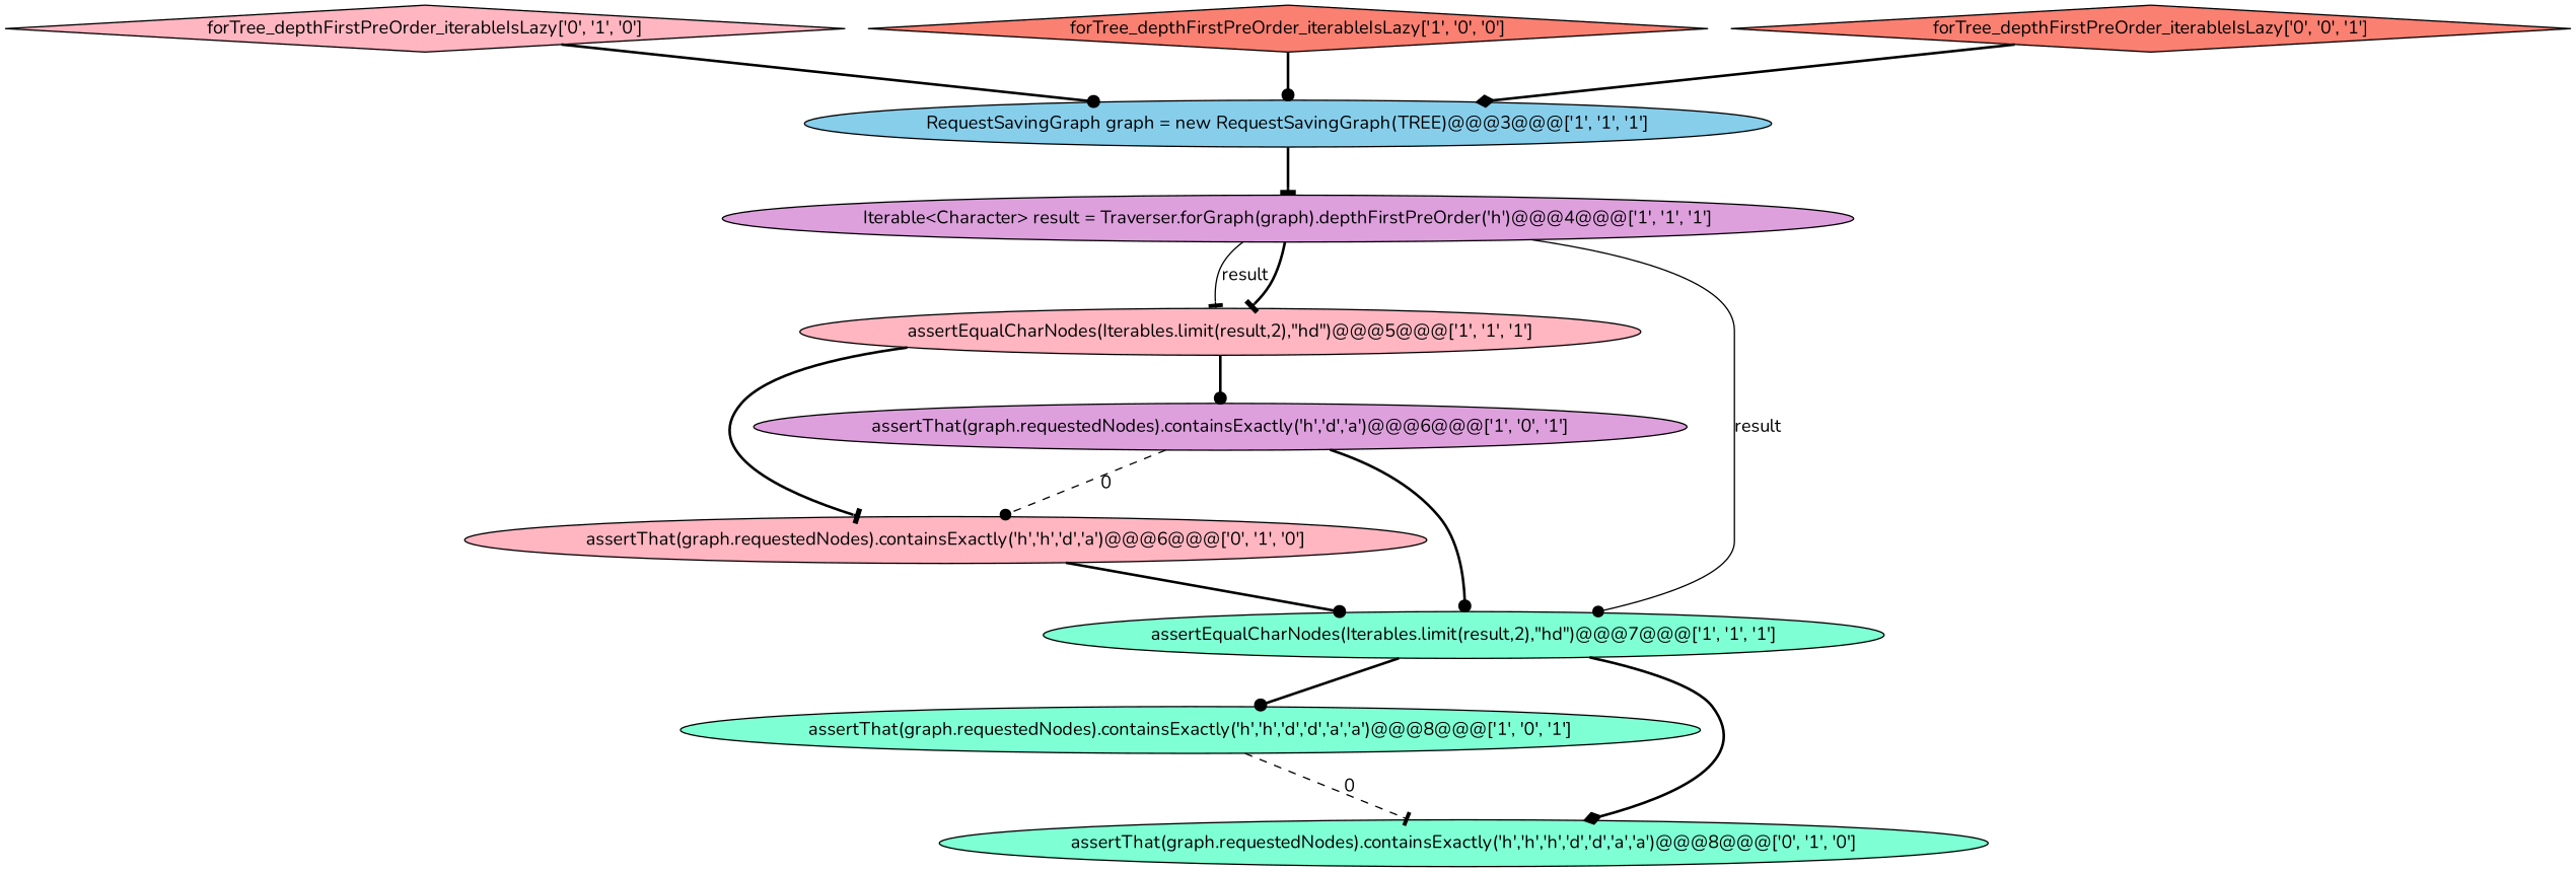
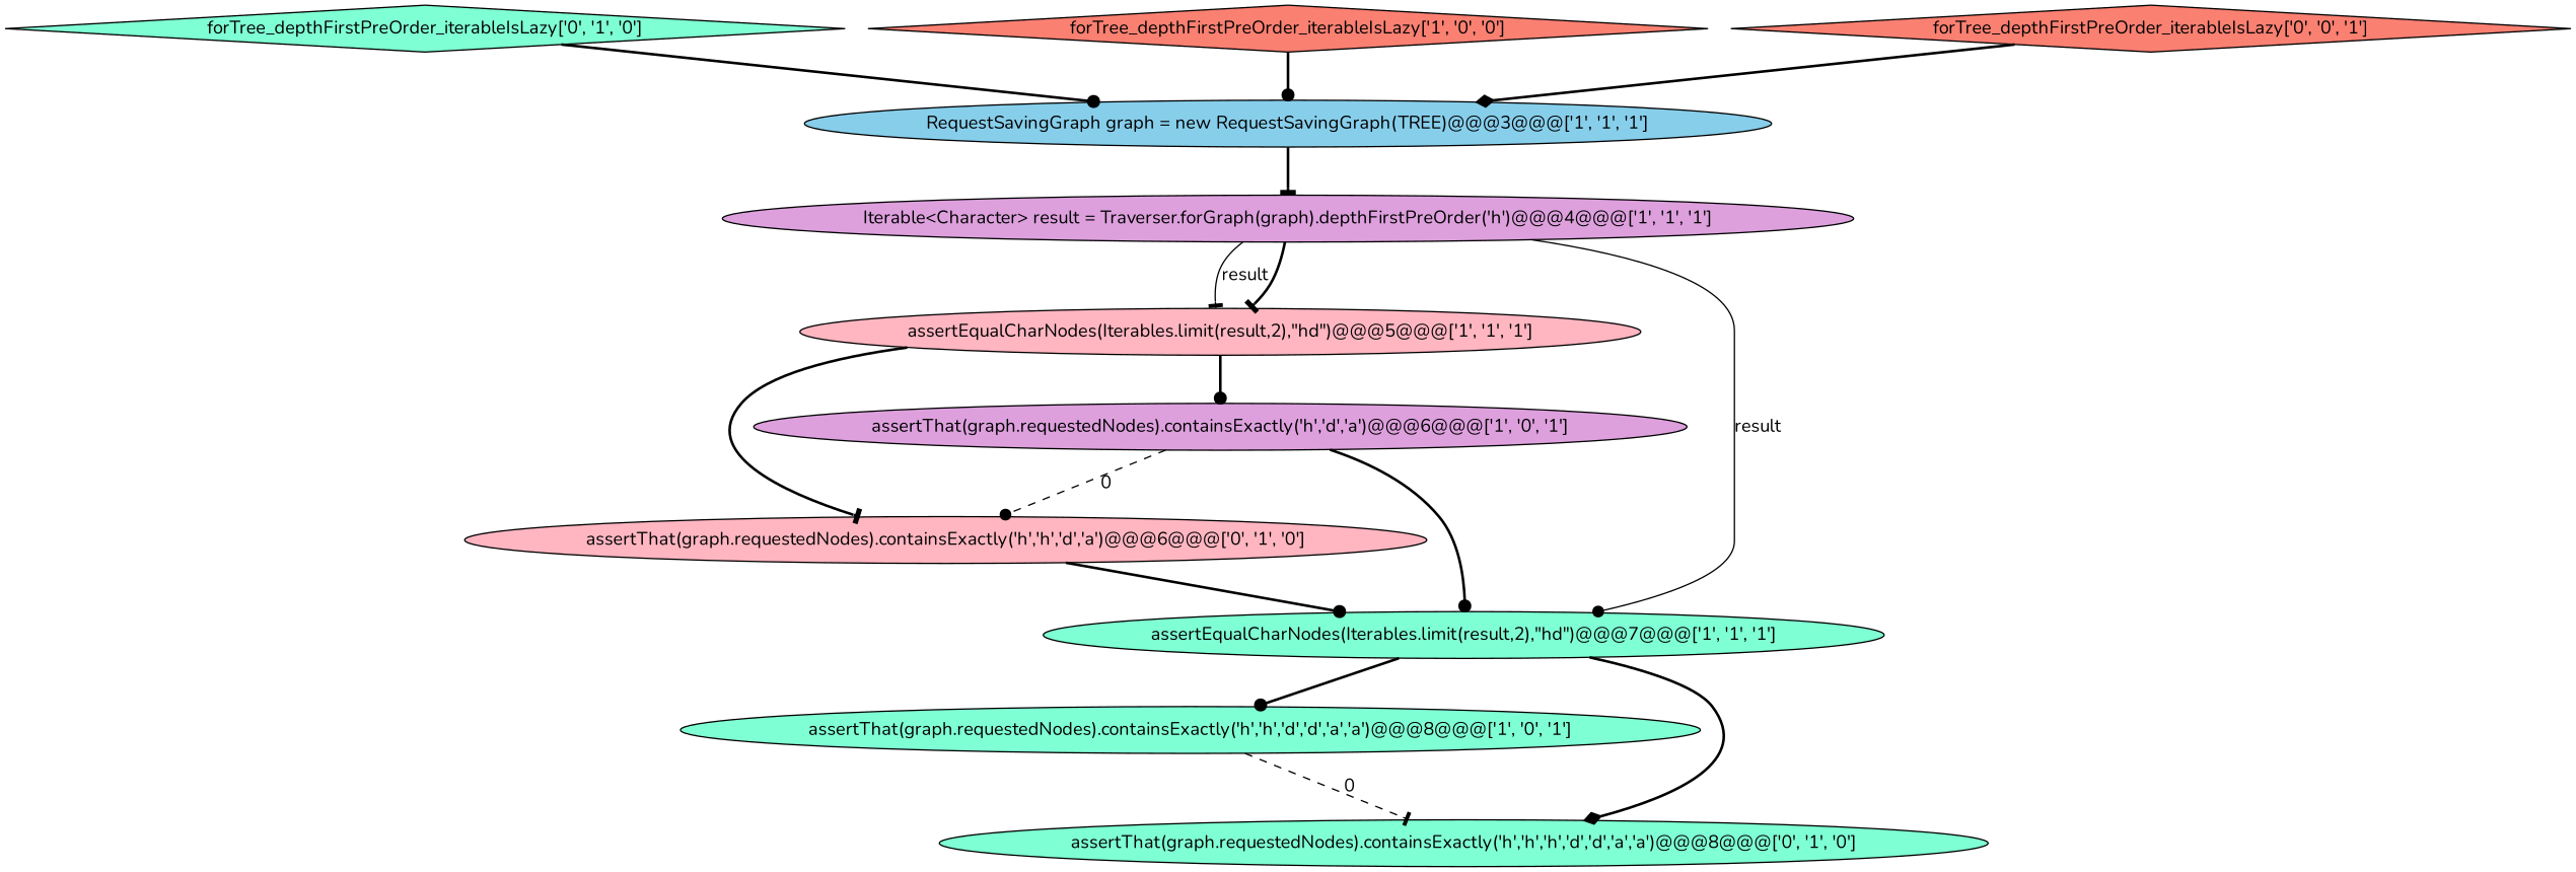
  digraph {
    fontname=Nunito
    node [fillcolor=lightpink shape=ellipse style=filled fontname=Nunito]
    edge [style=bold arrowhead=dot fontname=Nunito]
    n1 [fillcolor=plum label="Iterable<Character> result = Traverser.forGraph(graph).depthFirstPreOrder('h')@@@4@@@['1', '1', '1']"]
    n2 [label="assertEqualCharNodes(Iterables.limit(result,2),\"hd\")@@@5@@@['1', '1', '1']"]
    n3 [fillcolor=aquamarine label="assertEqualCharNodes(Iterables.limit(result,2),\"hd\")@@@7@@@['1', '1', '1']"]
    n4 [label="assertThat(graph.requestedNodes).containsExactly('h','h','d','a')@@@6@@@['0', '1', '0']"]
-   n5 [label="forTree_depthFirstPreOrder_iterableIsLazy['0', '1', '0']" shape=diamond]
+   n5 [fillcolor=aquamarine label="forTree_depthFirstPreOrder_iterableIsLazy['0', '1', '0']" shape=diamond]
    n6 [fillcolor=skyblue label="RequestSavingGraph graph = new RequestSavingGraph(TREE)@@@3@@@['1', '1', '1']"]
    n7 [fillcolor=plum label="assertThat(graph.requestedNodes).containsExactly('h','d','a')@@@6@@@['1', '0', '1']"]
    n8 [fillcolor=aquamarine label="assertThat(graph.requestedNodes).containsExactly('h','h','d','d','a','a')@@@8@@@['1', '0', '1']"]
    n9 [fillcolor=aquamarine label="assertThat(graph.requestedNodes).containsExactly('h','h','h','d','d','a','a')@@@8@@@['0', '1', '0']"]
    n10 [fillcolor=salmon label="forTree_depthFirstPreOrder_iterableIsLazy['1', '0', '0']" shape=diamond]
    n11 [fillcolor=salmon label="forTree_depthFirstPreOrder_iterableIsLazy['0', '0', '1']" shape=diamond]
    n1 -> n2 [label=result style=solid arrowhead=tee]
    n1 -> n2 [arrowhead=tee]
    n1 -> n3 [label=result style=solid]
    n2 -> n4 [arrowhead=tee]
    n2 -> n7
    n3 -> n8
    n3 -> n9 [arrowhead=diamond]
    n4 -> n3
    n5 -> n6
    n6 -> n1 [arrowhead=tee]
    n7 -> n3
    n7 -> n4 [label=0 style=dashed]
    n8 -> n9 [label=0 style=dashed arrowhead=tee]
    n10 -> n6
    n11 -> n6 [arrowhead=diamond]
  }
